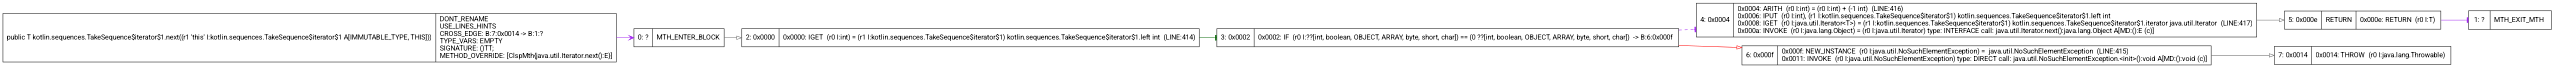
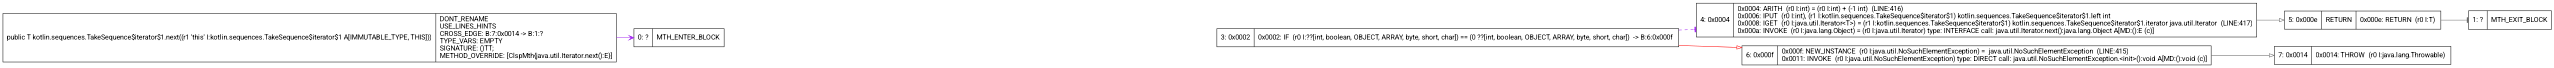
  digraph {
    fontname=Roboto
    rankdir=LR
    node [fontname=Roboto shape=record]
    edge [arrowhead=onormal color=gray40 fontname=Roboto]
    n1 [label="{0\:\ ?|MTH_ENTER_BLOCK\l}"]
-   n2 [label="{2\:\ 0x0000|0x0000: IGET  (r0 I:int) = (r1 I:kotlin.sequences.TakeSequence$iterator$1) kotlin.sequences.TakeSequence$iterator$1.left int  (LINE:414)\l}"]
    n3 [label="{3\:\ 0x0002|0x0002: IF  (r0 I:??[int, boolean, OBJECT, ARRAY, byte, short, char]) == (0 ??[int, boolean, OBJECT, ARRAY, byte, short, char])  \-\> B:6:0x000f \l}"]
    n4 [label="{4\:\ 0x0004|0x0004: ARITH  (r0 I:int) = (r0 I:int) + (\-1 int)  (LINE:416)\l0x0006: IPUT  (r0 I:int), (r1 I:kotlin.sequences.TakeSequence$iterator$1) kotlin.sequences.TakeSequence$iterator$1.left int \l0x0008: IGET  (r0 I:java.util.Iterator\<T\>) = (r1 I:kotlin.sequences.TakeSequence$iterator$1) kotlin.sequences.TakeSequence$iterator$1.iterator java.util.Iterator  (LINE:417)\l0x000a: INVOKE  (r0 I:java.lang.Object) = (r0 I:java.util.Iterator) type: INTERFACE call: java.util.Iterator.next():java.lang.Object A[MD:():E (c)]\l}"]
    n5 [label="{6\:\ 0x000f|0x000f: NEW_INSTANCE  (r0 I:java.util.NoSuchElementException) =  java.util.NoSuchElementException  (LINE:415)\l0x0011: INVOKE  (r0 I:java.util.NoSuchElementException) type: DIRECT call: java.util.NoSuchElementException.\<init\>():void A[MD:():void (c)]\l}"]
    n6 [label="{5\:\ 0x000e|RETURN\l|0x000e: RETURN  (r0 I:T) \l}"]
    n7 [label="{7\:\ 0x0014|0x0014: THROW  (r0 I:java.lang.Throwable) \l}"]
-   n8 [label="{1\:\ ?|MTH_EXIT_MTH\l}"]
+   n8 [label="{1\:\ ?|MTH_EXIT_BLOCK\l}"]
    n9 [label="{public T kotlin.sequences.TakeSequence$iterator$1.next((r1 'this' I:kotlin.sequences.TakeSequence$iterator$1 A[IMMUTABLE_TYPE, THIS]))  | DONT_RENAME\lUSE_LINES_HINTS\lCROSS_EDGE: B:7:0x0014 \-\> B:1:?\lTYPE_VARS: EMPTY\lSIGNATURE: ()TT;\lMETHOD_OVERRIDE: [ClspMth\{java.util.Iterator.next():E\}]\l}"]
-   n1 -> n2
-   n2 -> n3 [arrowhead=tee color=darkgreen]
    n3 -> n4 [arrowhead=tee color=purple style=dashed]
    n3 -> n5 [color=red]
    n4 -> n6
    n5 -> n7
-   n6 -> n8 [arrowhead=tee color=purple]
+   n6 -> n8 [arrowhead=tee]
    n9 -> n1 [arrowhead=vee color=purple]
  }
